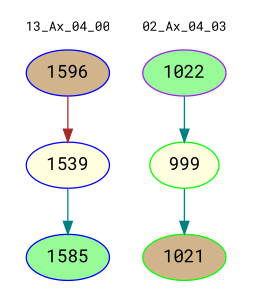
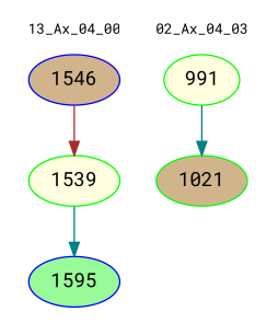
  digraph {
    fontname="Roboto Mono"
    node [color=green fillcolor=tan fontname="Roboto Mono" style=filled]
    edge [color=teal fontname="Roboto Mono"]
-   n1 [color=blue label=1596]
-   n2 [color=blue fillcolor=lightyellow label=1539]
-   n3 [color=blue fillcolor=palegreen label=1585]
-   n4 [color=purple fillcolor=palegreen label=1022]
-   n5 [fillcolor=lightyellow label=999]
+   n1 [color=blue label=1546]
+   n2 [fillcolor=lightyellow label=1539]
+   n3 [color=blue fillcolor=palegreen label=1595]
+   n5 [fillcolor=lightyellow label=991]
    n6 [label=1021]
    subgraph cluster_1 {
      color=white
      fontsize=10
      label="13_Ax_04_00"
      n1
      n2
      n3
    }
    subgraph cluster_2 {
      color=white
      fontsize=10
      label="02_Ax_04_03"
-     n4
      n5
      n6
    }
    n1 -> n2 [color=brown]
    n2 -> n3
-   n4 -> n5
    n5 -> n6
  }
